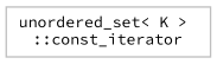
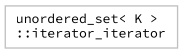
  digraph {
    rankdir=LR
    fontname="Source Code Pro"
-   n1 [color=grey75 fillcolor=white fontname="Source Code Pro" fontsize=10 height=0.2 label="unordered_set\< K \>\l::const_iterator" shape=record style=filled width=0.4]
+   n1 [color=grey75 fillcolor=white fontname="Source Code Pro" fontsize=10 height=0.2 label="unordered_set\< K \>\l::iterator_iterator" shape=record style=filled width=0.4]
  }
